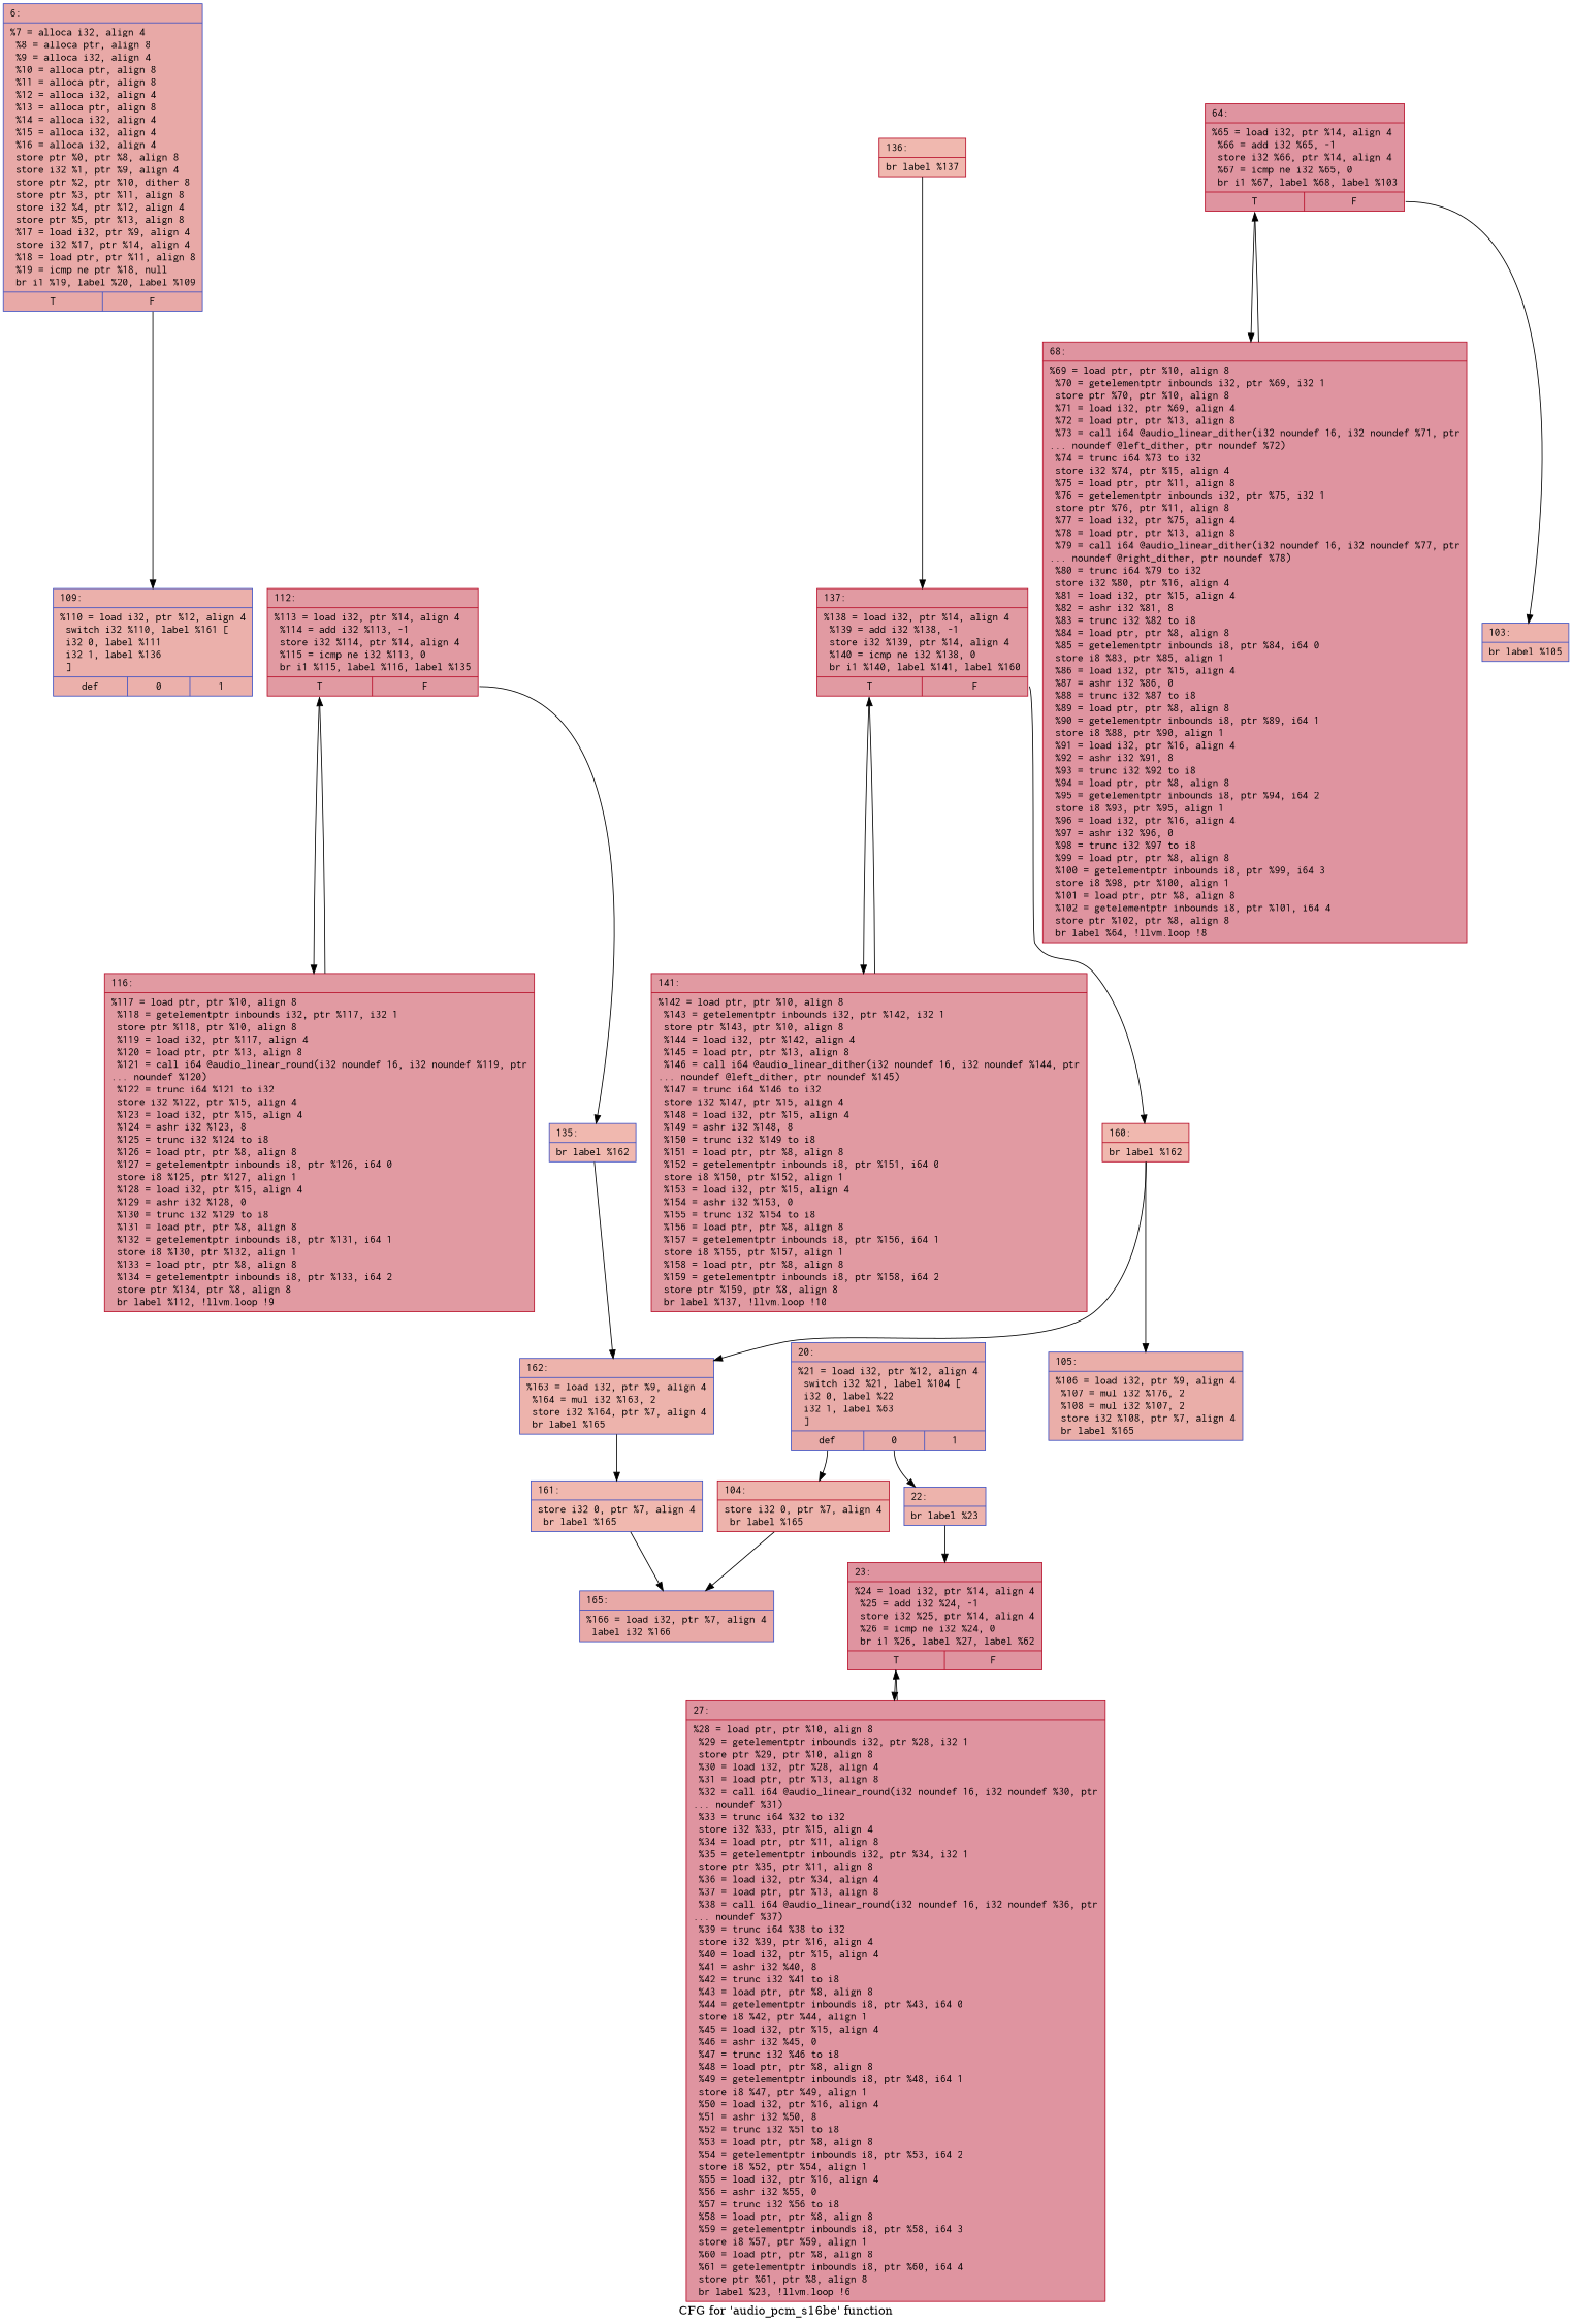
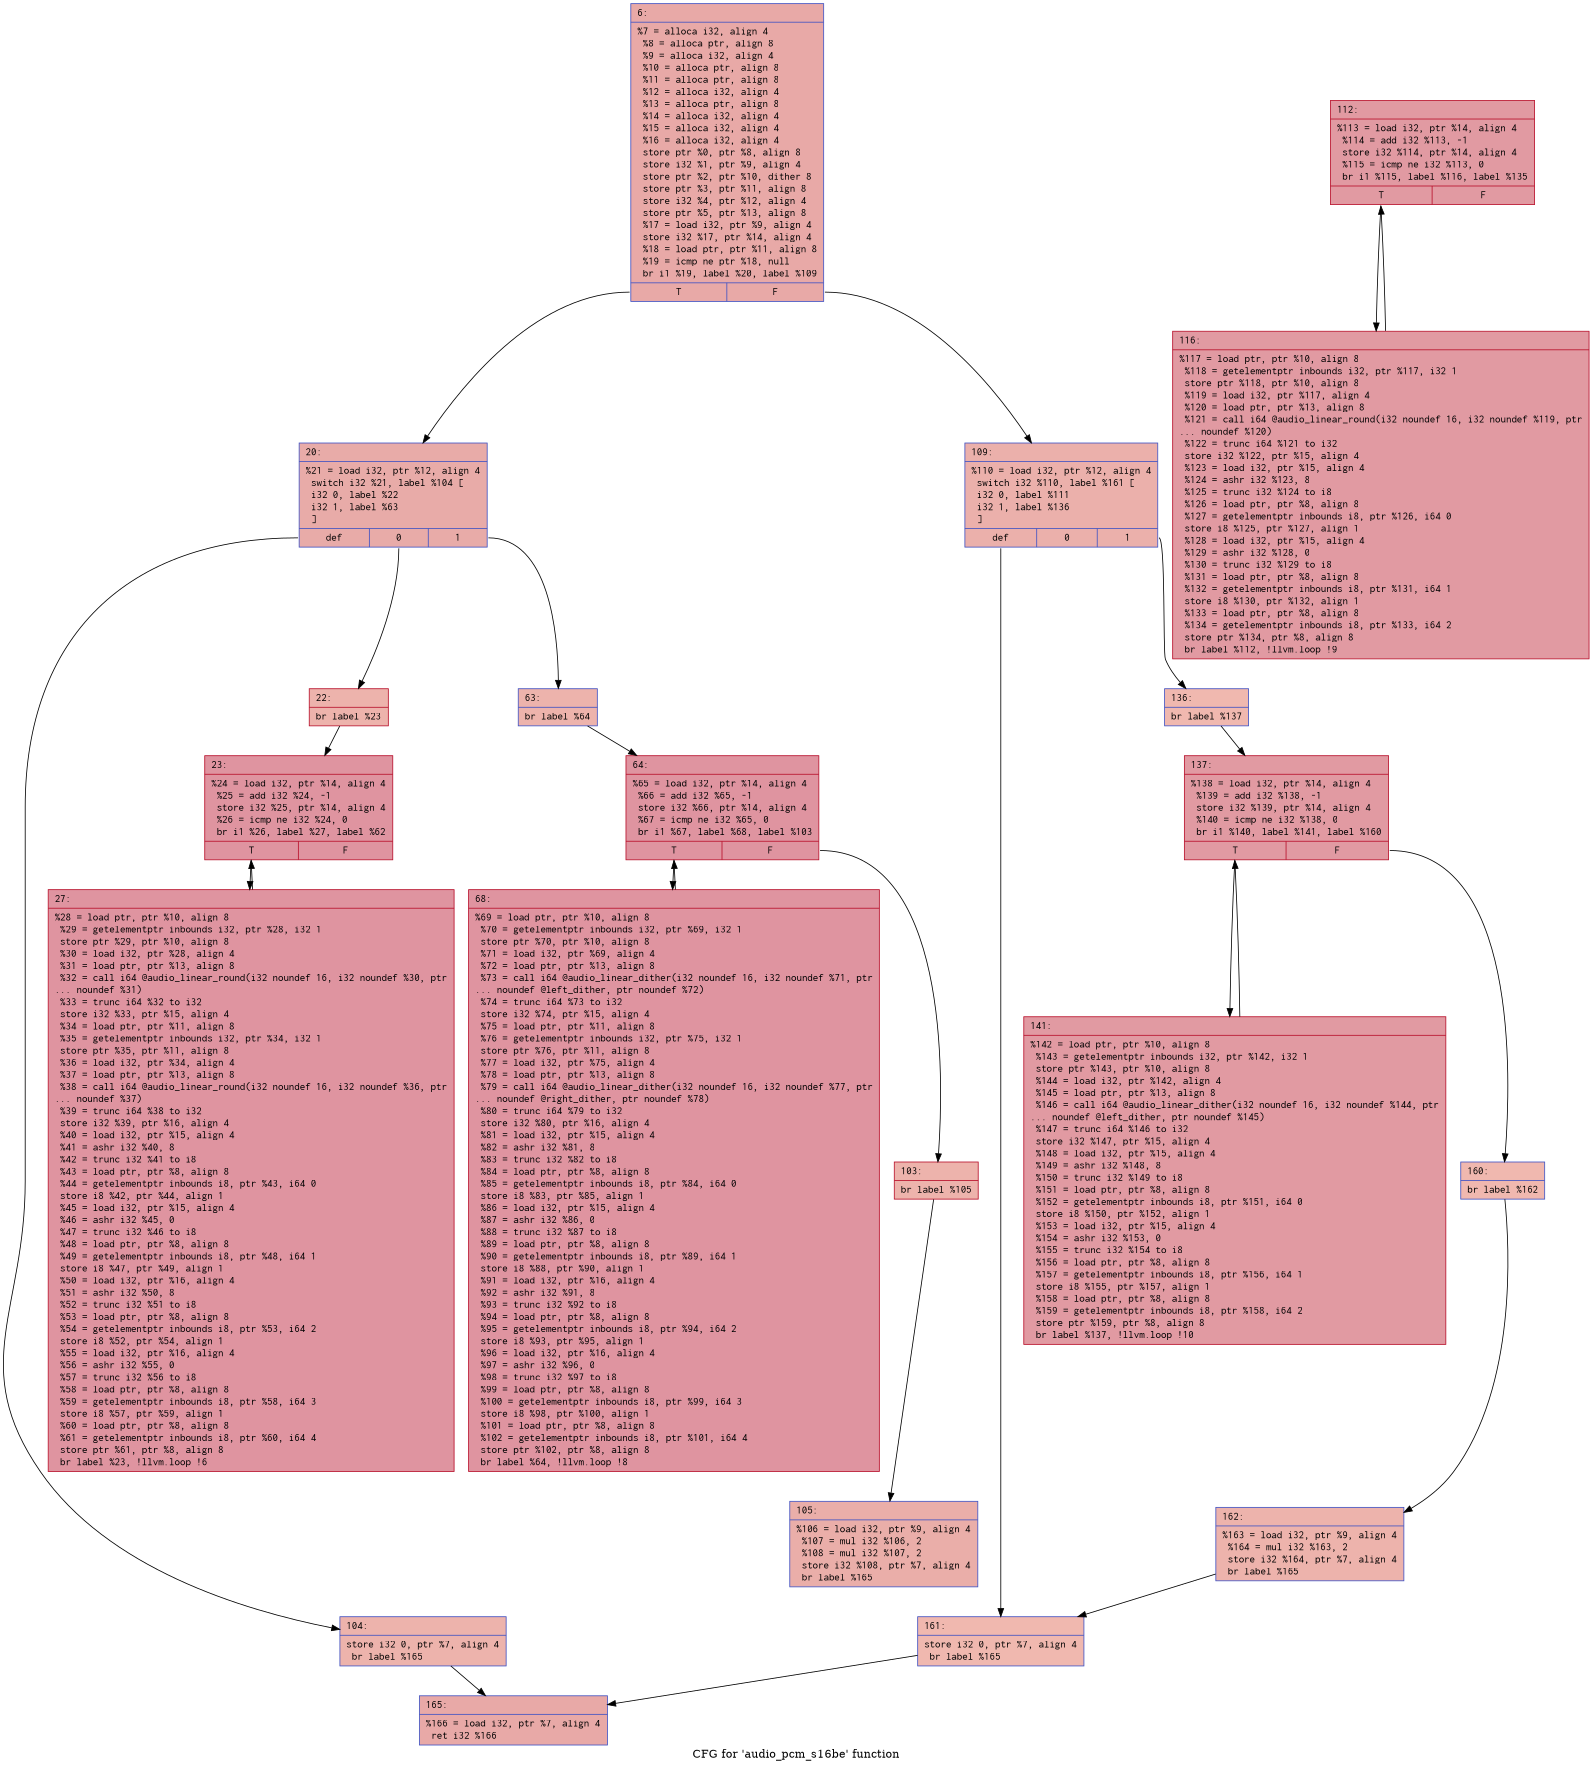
  digraph {
    label="CFG for 'audio_pcm_s16be' function"
    node [color="#3d50c3ff" fillcolor="#d6524470" fontname=Courier shape=record style=filled]
    n1 [fillcolor="#ca3b3770" label="{6:\l|  %7 = alloca i32, align 4\l  %8 = alloca ptr, align 8\l  %9 = alloca i32, align 4\l  %10 = alloca ptr, align 8\l  %11 = alloca ptr, align 8\l  %12 = alloca i32, align 4\l  %13 = alloca ptr, align 8\l  %14 = alloca i32, align 4\l  %15 = alloca i32, align 4\l  %16 = alloca i32, align 4\l  store ptr %0, ptr %8, align 8\l  store i32 %1, ptr %9, align 4\l  store ptr %2, ptr %10, dither 8\l  store ptr %3, ptr %11, align 8\l  store i32 %4, ptr %12, align 4\l  store ptr %5, ptr %13, align 8\l  %17 = load i32, ptr %9, align 4\l  store i32 %17, ptr %14, align 4\l  %18 = load ptr, ptr %11, align 8\l  %19 = icmp ne ptr %18, null\l  br i1 %19, label %20, label %109\l|{<s0>T|<s1>F}}"]
    n2 [fillcolor="#cc403a70" label="{20:\l|  %21 = load i32, ptr %12, align 4\l  switch i32 %21, label %104 [\l    i32 0, label %22\l    i32 1, label %63\l  ]\l|{<s0>def|<s1>0|<s2>1}}"]
    n3 [fillcolor="#d24b4070" label="{109:\l|  %110 = load i32, ptr %12, align 4\l  switch i32 %110, label %161 [\l    i32 0, label %111\l    i32 1, label %136\l  ]\l|{<s0>def|<s1>0|<s2>1}}"]
-   n4 [color="#b70d28ff" label="{104:\l|  store i32 0, ptr %7, align 4\l  br label %165\l}"]
-   n5 [label="{22:\l|  br label %23\l}"]
+   n4 [label="{104:\l|  store i32 0, ptr %7, align 4\l  br label %165\l}"]
+   n5 [color="#b70d28ff" label="{22:\l|  br label %23\l}"]
+   n6 [label="{63:\l|  br label %64\l}"]
    n7 [fillcolor="#dc5d4a70" label="{161:\l|  store i32 0, ptr %7, align 4\l  br label %165\l}"]
-   n8 [color="#b70d28ff" fillcolor="#dc5d4a70" label="{136:\l|  br label %137\l}"]
-   n9 [fillcolor="#ca3b3770" label="{165:\l|  %166 = load i32, ptr %7, align 4\l  label i32 %166\l}"]
+   n8 [fillcolor="#dc5d4a70" label="{136:\l|  br label %137\l}"]
+   n9 [fillcolor="#ca3b3770" label="{165:\l|  %166 = load i32, ptr %7, align 4\l  ret i32 %166\l}"]
    n10 [color="#b70d28ff" fillcolor="#b70d2870" label="{23:\l|  %24 = load i32, ptr %14, align 4\l  %25 = add i32 %24, -1\l  store i32 %25, ptr %14, align 4\l  %26 = icmp ne i32 %24, 0\l  br i1 %26, label %27, label %62\l|{<s0>T|<s1>F}}"]
    n11 [color="#b70d28ff" fillcolor="#b70d2870" label="{64:\l|  %65 = load i32, ptr %14, align 4\l  %66 = add i32 %65, -1\l  store i32 %66, ptr %14, align 4\l  %67 = icmp ne i32 %65, 0\l  br i1 %67, label %68, label %103\l|{<s0>T|<s1>F}}"]
    n12 [color="#b70d28ff" fillcolor="#bb1b2c70" label="{137:\l|  %138 = load i32, ptr %14, align 4\l  %139 = add i32 %138, -1\l  store i32 %139, ptr %14, align 4\l  %140 = icmp ne i32 %138, 0\l  br i1 %140, label %141, label %160\l|{<s0>T|<s1>F}}"]
    n13 [color="#b70d28ff" fillcolor="#b70d2870" label="{27:\l|  %28 = load ptr, ptr %10, align 8\l  %29 = getelementptr inbounds i32, ptr %28, i32 1\l  store ptr %29, ptr %10, align 8\l  %30 = load i32, ptr %28, align 4\l  %31 = load ptr, ptr %13, align 8\l  %32 = call i64 @audio_linear_round(i32 noundef 16, i32 noundef %30, ptr\l... noundef %31)\l  %33 = trunc i64 %32 to i32\l  store i32 %33, ptr %15, align 4\l  %34 = load ptr, ptr %11, align 8\l  %35 = getelementptr inbounds i32, ptr %34, i32 1\l  store ptr %35, ptr %11, align 8\l  %36 = load i32, ptr %34, align 4\l  %37 = load ptr, ptr %13, align 8\l  %38 = call i64 @audio_linear_round(i32 noundef 16, i32 noundef %36, ptr\l... noundef %37)\l  %39 = trunc i64 %38 to i32\l  store i32 %39, ptr %16, align 4\l  %40 = load i32, ptr %15, align 4\l  %41 = ashr i32 %40, 8\l  %42 = trunc i32 %41 to i8\l  %43 = load ptr, ptr %8, align 8\l  %44 = getelementptr inbounds i8, ptr %43, i64 0\l  store i8 %42, ptr %44, align 1\l  %45 = load i32, ptr %15, align 4\l  %46 = ashr i32 %45, 0\l  %47 = trunc i32 %46 to i8\l  %48 = load ptr, ptr %8, align 8\l  %49 = getelementptr inbounds i8, ptr %48, i64 1\l  store i8 %47, ptr %49, align 1\l  %50 = load i32, ptr %16, align 4\l  %51 = ashr i32 %50, 8\l  %52 = trunc i32 %51 to i8\l  %53 = load ptr, ptr %8, align 8\l  %54 = getelementptr inbounds i8, ptr %53, i64 2\l  store i8 %52, ptr %54, align 1\l  %55 = load i32, ptr %16, align 4\l  %56 = ashr i32 %55, 0\l  %57 = trunc i32 %56 to i8\l  %58 = load ptr, ptr %8, align 8\l  %59 = getelementptr inbounds i8, ptr %58, i64 3\l  store i8 %57, ptr %59, align 1\l  %60 = load ptr, ptr %8, align 8\l  %61 = getelementptr inbounds i8, ptr %60, i64 4\l  store ptr %61, ptr %8, align 8\l  br label %23, !llvm.loop !6\l}"]
    n14 [color="#b70d28ff" fillcolor="#b70d2870" label="{68:\l|  %69 = load ptr, ptr %10, align 8\l  %70 = getelementptr inbounds i32, ptr %69, i32 1\l  store ptr %70, ptr %10, align 8\l  %71 = load i32, ptr %69, align 4\l  %72 = load ptr, ptr %13, align 8\l  %73 = call i64 @audio_linear_dither(i32 noundef 16, i32 noundef %71, ptr\l... noundef @left_dither, ptr noundef %72)\l  %74 = trunc i64 %73 to i32\l  store i32 %74, ptr %15, align 4\l  %75 = load ptr, ptr %11, align 8\l  %76 = getelementptr inbounds i32, ptr %75, i32 1\l  store ptr %76, ptr %11, align 8\l  %77 = load i32, ptr %75, align 4\l  %78 = load ptr, ptr %13, align 8\l  %79 = call i64 @audio_linear_dither(i32 noundef 16, i32 noundef %77, ptr\l... noundef @right_dither, ptr noundef %78)\l  %80 = trunc i64 %79 to i32\l  store i32 %80, ptr %16, align 4\l  %81 = load i32, ptr %15, align 4\l  %82 = ashr i32 %81, 8\l  %83 = trunc i32 %82 to i8\l  %84 = load ptr, ptr %8, align 8\l  %85 = getelementptr inbounds i8, ptr %84, i64 0\l  store i8 %83, ptr %85, align 1\l  %86 = load i32, ptr %15, align 4\l  %87 = ashr i32 %86, 0\l  %88 = trunc i32 %87 to i8\l  %89 = load ptr, ptr %8, align 8\l  %90 = getelementptr inbounds i8, ptr %89, i64 1\l  store i8 %88, ptr %90, align 1\l  %91 = load i32, ptr %16, align 4\l  %92 = ashr i32 %91, 8\l  %93 = trunc i32 %92 to i8\l  %94 = load ptr, ptr %8, align 8\l  %95 = getelementptr inbounds i8, ptr %94, i64 2\l  store i8 %93, ptr %95, align 1\l  %96 = load i32, ptr %16, align 4\l  %97 = ashr i32 %96, 0\l  %98 = trunc i32 %97 to i8\l  %99 = load ptr, ptr %8, align 8\l  %100 = getelementptr inbounds i8, ptr %99, i64 3\l  store i8 %98, ptr %100, align 1\l  %101 = load ptr, ptr %8, align 8\l  %102 = getelementptr inbounds i8, ptr %101, i64 4\l  store ptr %102, ptr %8, align 8\l  br label %64, !llvm.loop !8\l}"]
-   n15 [label="{103:\l|  br label %105\l}"]
-   n16 [fillcolor="#d0473d70" label="{105:\l|  %106 = load i32, ptr %9, align 4\l  %107 = mul i32 %176, 2\l  %108 = mul i32 %107, 2\l  store i32 %108, ptr %7, align 4\l  br label %165\l}"]
+   n15 [color="#b70d28ff" label="{103:\l|  br label %105\l}"]
+   n16 [fillcolor="#d0473d70" label="{105:\l|  %106 = load i32, ptr %9, align 4\l  %107 = mul i32 %106, 2\l  %108 = mul i32 %107, 2\l  store i32 %108, ptr %7, align 4\l  br label %165\l}"]
    n17 [color="#b70d28ff" fillcolor="#bb1b2c70" label="{112:\l|  %113 = load i32, ptr %14, align 4\l  %114 = add i32 %113, -1\l  store i32 %114, ptr %14, align 4\l  %115 = icmp ne i32 %113, 0\l  br i1 %115, label %116, label %135\l|{<s0>T|<s1>F}}"]
    n18 [color="#b70d28ff" fillcolor="#bb1b2c70" label="{116:\l|  %117 = load ptr, ptr %10, align 8\l  %118 = getelementptr inbounds i32, ptr %117, i32 1\l  store ptr %118, ptr %10, align 8\l  %119 = load i32, ptr %117, align 4\l  %120 = load ptr, ptr %13, align 8\l  %121 = call i64 @audio_linear_round(i32 noundef 16, i32 noundef %119, ptr\l... noundef %120)\l  %122 = trunc i64 %121 to i32\l  store i32 %122, ptr %15, align 4\l  %123 = load i32, ptr %15, align 4\l  %124 = ashr i32 %123, 8\l  %125 = trunc i32 %124 to i8\l  %126 = load ptr, ptr %8, align 8\l  %127 = getelementptr inbounds i8, ptr %126, i64 0\l  store i8 %125, ptr %127, align 1\l  %128 = load i32, ptr %15, align 4\l  %129 = ashr i32 %128, 0\l  %130 = trunc i32 %129 to i8\l  %131 = load ptr, ptr %8, align 8\l  %132 = getelementptr inbounds i8, ptr %131, i64 1\l  store i8 %130, ptr %132, align 1\l  %133 = load ptr, ptr %8, align 8\l  %134 = getelementptr inbounds i8, ptr %133, i64 2\l  store ptr %134, ptr %8, align 8\l  br label %112, !llvm.loop !9\l}"]
-   n19 [fillcolor="#dc5d4a70" label="{135:\l|  br label %162\l}"]
    n20 [color="#b70d28ff" fillcolor="#bb1b2c70" label="{141:\l|  %142 = load ptr, ptr %10, align 8\l  %143 = getelementptr inbounds i32, ptr %142, i32 1\l  store ptr %143, ptr %10, align 8\l  %144 = load i32, ptr %142, align 4\l  %145 = load ptr, ptr %13, align 8\l  %146 = call i64 @audio_linear_dither(i32 noundef 16, i32 noundef %144, ptr\l... noundef @left_dither, ptr noundef %145)\l  %147 = trunc i64 %146 to i32\l  store i32 %147, ptr %15, align 4\l  %148 = load i32, ptr %15, align 4\l  %149 = ashr i32 %148, 8\l  %150 = trunc i32 %149 to i8\l  %151 = load ptr, ptr %8, align 8\l  %152 = getelementptr inbounds i8, ptr %151, i64 0\l  store i8 %150, ptr %152, align 1\l  %153 = load i32, ptr %15, align 4\l  %154 = ashr i32 %153, 0\l  %155 = trunc i32 %154 to i8\l  %156 = load ptr, ptr %8, align 8\l  %157 = getelementptr inbounds i8, ptr %156, i64 1\l  store i8 %155, ptr %157, align 1\l  %158 = load ptr, ptr %8, align 8\l  %159 = getelementptr inbounds i8, ptr %158, i64 2\l  store ptr %159, ptr %8, align 8\l  br label %137, !llvm.loop !10\l}"]
-   n21 [color="#b70d28ff" fillcolor="#dc5d4a70" label="{160:\l|  br label %162\l}"]
+   n21 [fillcolor="#dc5d4a70" label="{160:\l|  br label %162\l}"]
    n22 [label="{162:\l|  %163 = load i32, ptr %9, align 4\l  %164 = mul i32 %163, 2\l  store i32 %164, ptr %7, align 4\l  br label %165\l}"]
+   n1 -> n2 [tailport=s0]
    n1 -> n3 [tailport=s1]
    n2 -> n4 [tailport=s0]
    n2 -> n5 [tailport=s1]
+   n2 -> n6 [tailport=s2]
+   n3 -> n7 [tailport=s0]
+   n3 -> n8 [tailport=s2]
    n4 -> n9
    n5 -> n10
+   n6 -> n11
    n7 -> n9
    n8 -> n12
    n10 -> n13 [tailport=s0]
    n11 -> n14 [tailport=s0]
    n11 -> n15 [tailport=s1]
    n12 -> n20 [tailport=s0]
    n12 -> n21 [tailport=s1]
    n13 -> n10
    n14 -> n11
-   n21 -> n16
+   n15 -> n16
    n17 -> n18 [tailport=s0]
-   n17 -> n19 [tailport=s1]
    n18 -> n17
-   n19 -> n22
    n20 -> n12
    n21 -> n22
    n22 -> n7
  }
